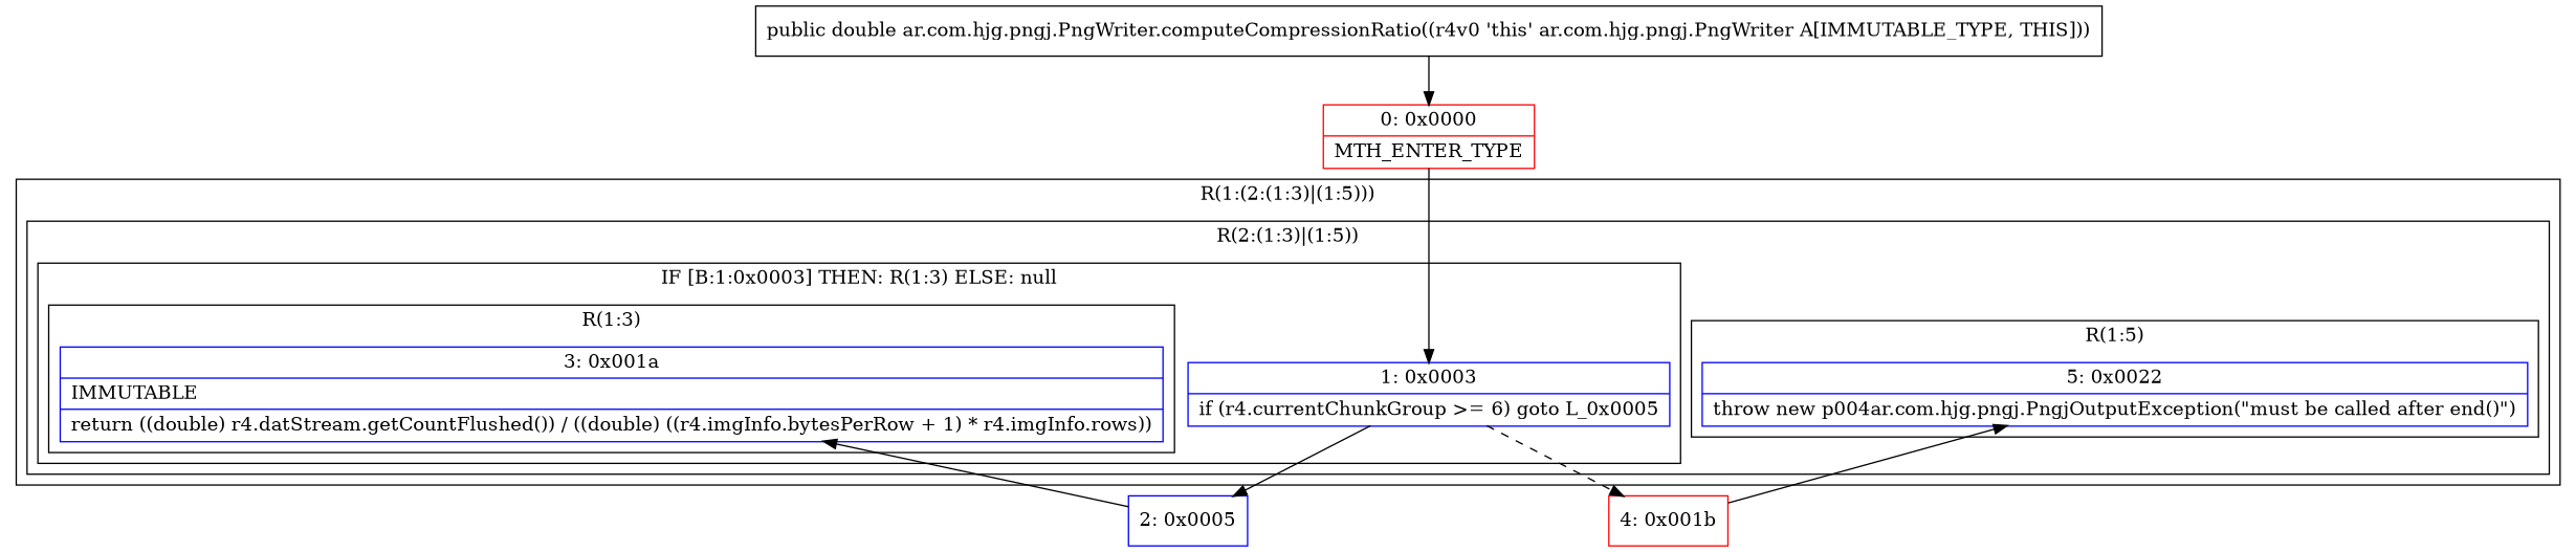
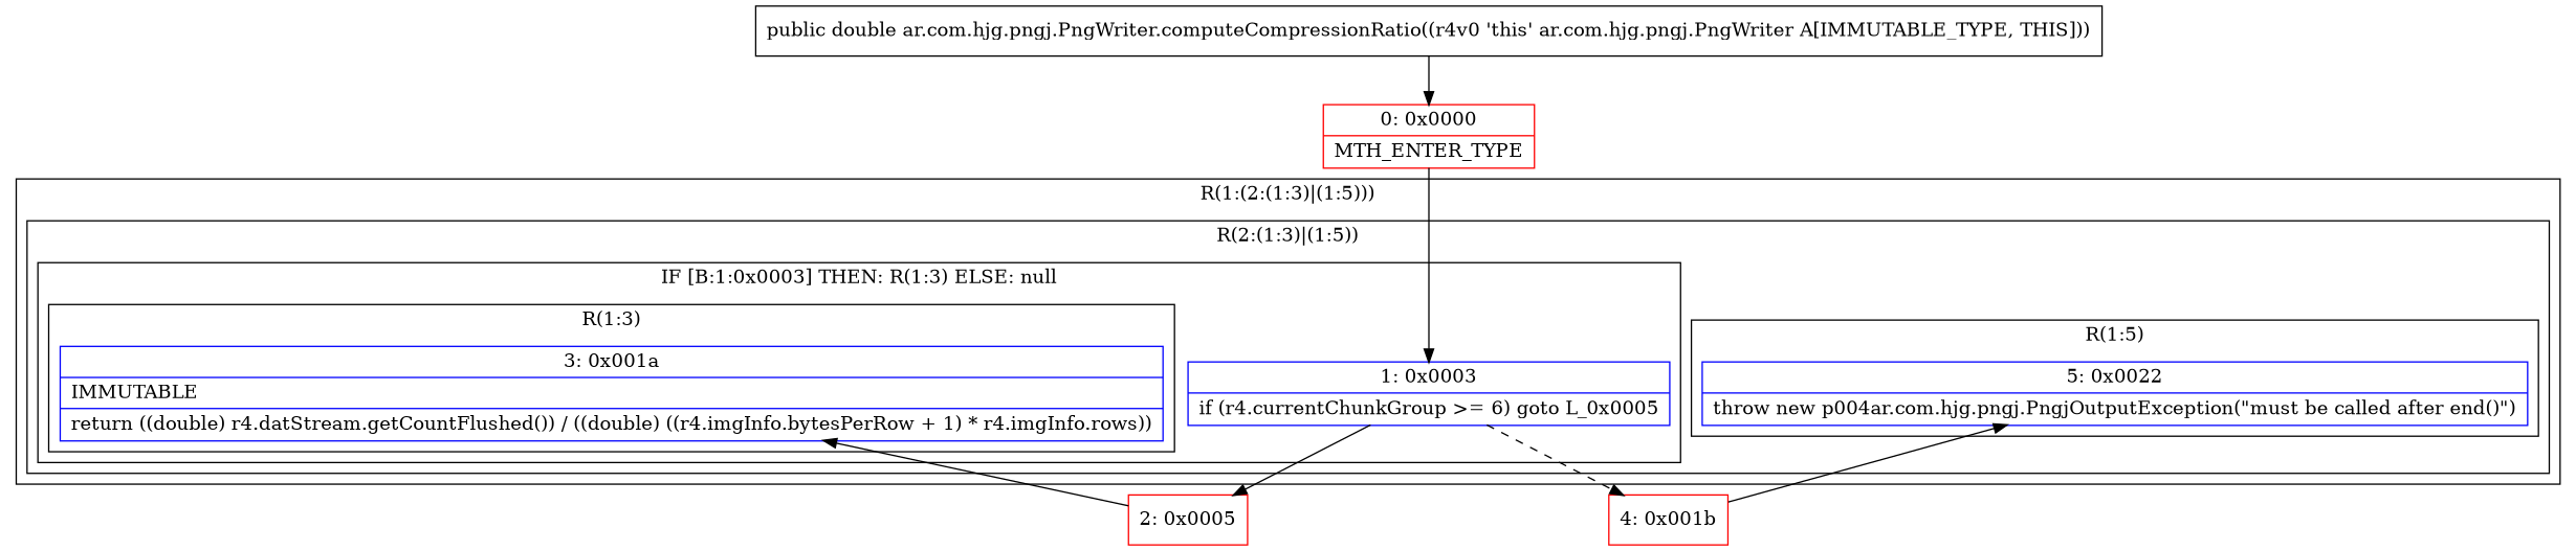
  digraph {
    node [color=blue shape=record]
    n1 [label="{3\:\ 0x001a|IMMUTABLE\l|return ((double) r4.datStream.getCountFlushed()) \/ ((double) ((r4.imgInfo.bytesPerRow + 1) * r4.imgInfo.rows))\l}"]
    n2 [label="{1\:\ 0x0003|if (r4.currentChunkGroup \>= 6) goto L_0x0005\l}"]
    n3 [label="{5\:\ 0x0022|throw new p004ar.com.hjg.pngj.PngjOutputException(\"must be called after end()\")\l}"]
-   n4 [label="{2\:\ 0x0005}"]
+   n4 [color=red label="{2\:\ 0x0005}"]
    n5 [color=red label="{4\:\ 0x001b}"]
    n6 [color=red label="{0\:\ 0x0000|MTH_ENTER_TYPE\l}"]
    n7 [label="{public double ar.com.hjg.pngj.PngWriter.computeCompressionRatio((r4v0 'this' ar.com.hjg.pngj.PngWriter A[IMMUTABLE_TYPE, THIS])) }" color=""]
    subgraph cluster_1 {
      label="R(1:(2:(1:3)|(1:5)))"
      subgraph cluster_2 {
        label="R(2:(1:3)|(1:5))"
        subgraph cluster_3 {
          label="IF [B:1:0x0003] THEN: R(1:3) ELSE: null"
          n2
          subgraph cluster_4 {
            label="R(1:3)"
            n1
          }
        }
        subgraph cluster_5 {
          label="R(1:5)"
          n3
        }
      }
    }
    n2 -> n4
    n2 -> n5 [style=dashed]
    n4 -> n1
    n5 -> n3
    n6 -> n2
    n7 -> n6
  }
